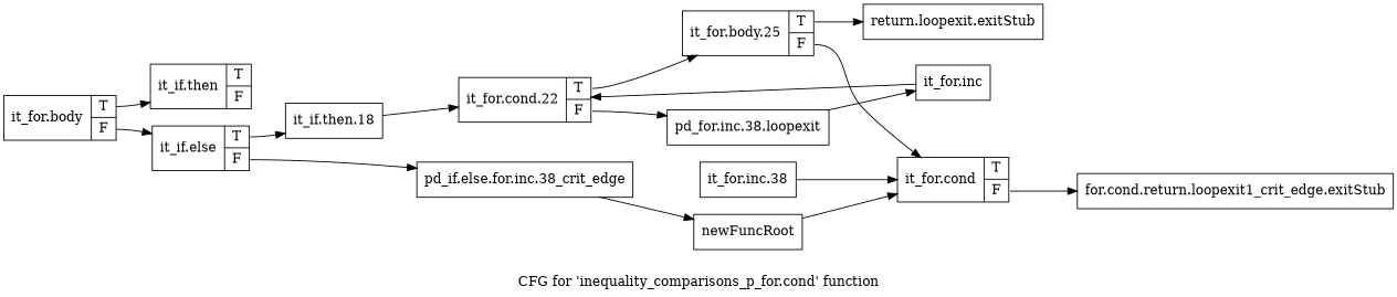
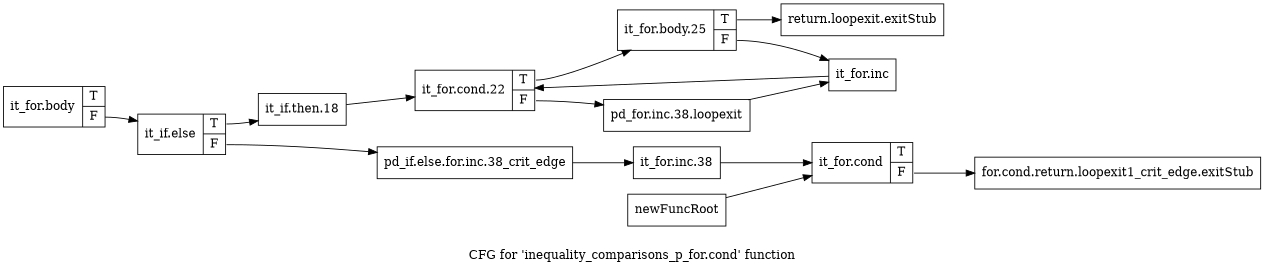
  digraph {
    label="CFG for 'inequality_comparisons_p_for.cond' function"
    rankdir=LR
    node [shape=record]
    n1 [label="{newFuncRoot}"]
    n2 [label="{it_for.cond|{<s0>T|<s1>F}}"]
    n3 [label="{for.cond.return.loopexit1_crit_edge.exitStub}"]
    n4 [label="{it_for.body|{<s0>T|<s1>F}}"]
-   n5 [label="{it_if.then|{<s0>T|<s1>F}}"]
    n6 [label="{it_if.else|{<s0>T|<s1>F}}"]
    n7 [label="{return.loopexit.exitStub}"]
    n8 [label="{it_if.then.18}"]
    n9 [label="{pd_if.else.for.inc.38_crit_edge}"]
    n10 [label="{it_for.cond.22|{<s0>T|<s1>F}}"]
    n11 [label="{it_for.inc.38}"]
    n12 [label="{it_for.body.25|{<s0>T|<s1>F}}"]
    n13 [label="{pd_for.inc.38.loopexit}"]
    n14 [label="{it_for.inc}"]
    n1 -> n2
    n2 -> n3 [tailport=s1]
-   n4 -> n5 [tailport=s0]
    n4 -> n6 [tailport=s1]
    n6 -> n8 [tailport=s0]
    n6 -> n9 [tailport=s1]
    n8 -> n10
-   n9 -> n1
+   n9 -> n11
    n10 -> n12 [tailport=s0]
    n10 -> n13 [tailport=s1]
    n11 -> n2
    n12 -> n7 [tailport=s0]
-   n12 -> n2 [tailport=s1]
+   n12 -> n14 [tailport=s1]
    n13 -> n14
    n14 -> n10
  }
